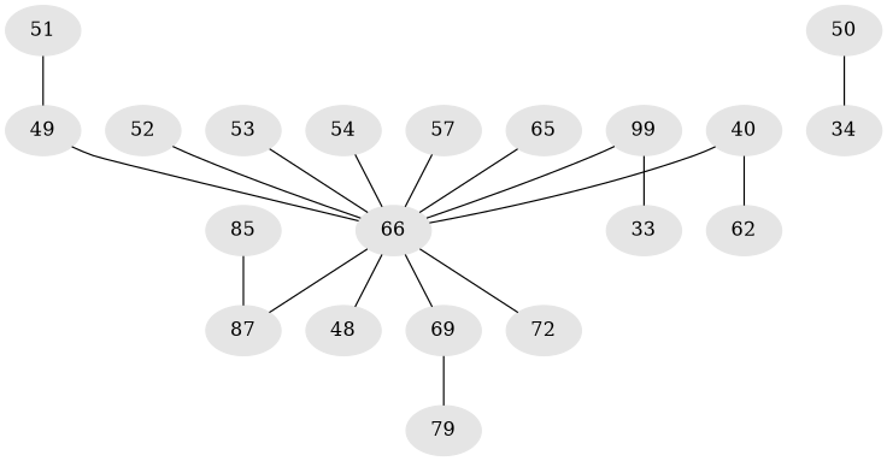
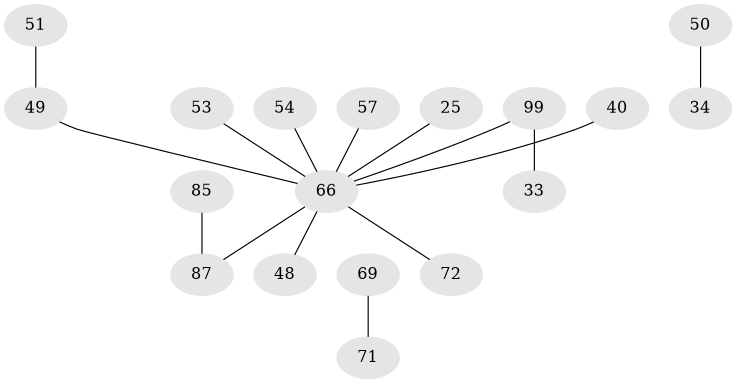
  graph {
    node [color=gray90 style=filled]
    49 [super="+31"]
    66 [super="+35+29+20+23+24+34+61+56+32+39+38+40+41+45+42+43+44+46+47"]
    n3 [label=87 super="+30"]
    n4 [label=48]
    69
    72
    n7 [label=34]
    50
    51
-   52
    53
    54
    n13 [label=85]
    57
    n15 [label=99]
    n16 [label=33]
    n17 [label=40 super="+58"]
-   62
-   65
-   71 [label=79]
+   65 [label=25]
+   71
    49 -- 66
    66 -- n3
    66 -- n4
-   66 -- 69
    66 -- 72
    69 -- 71
    50 -- n7
    51 -- 49
-   52 -- 66
    53 -- 66
    54 -- 66
    n13 -- n3
    57 -- 66
    n15 -- 66
    n15 -- n16
    n17 -- 66
-   n17 -- 62
    65 -- 66
  }
